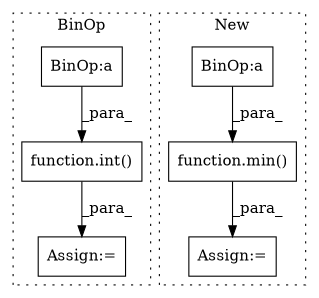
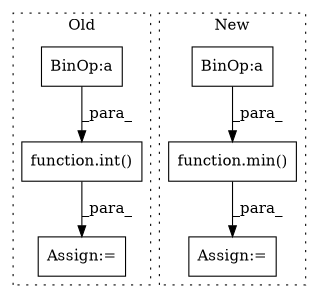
  digraph {
    node [a=75 l=3 shape=box]
    n1 [l="4,1" label="function.int()" s="2181,2199"]
    n2 [a=68 label="Assign:=" s=2178]
    n3 [a=82 label="BinOp:a" s=2191]
    n4 [l="4,1" label="function.min()" s="2479,2507"]
    n5 [a=68 label="Assign:=" s=2476]
    n6 [a=82 label="BinOp:a" s=2450]
    subgraph cluster_1 {
-     label=BinOp
+     label=Old
      style=dotted
      n1
      n2
      n3
    }
    subgraph cluster_2 {
      label=New
      style=dotted
      n4
      n5
      n6
    }
    n1 -> n2 [label=_para_]
    n3 -> n1 [label=_para_]
    n4 -> n5 [label=_para_]
    n6 -> n4 [label=_para_]
  }
